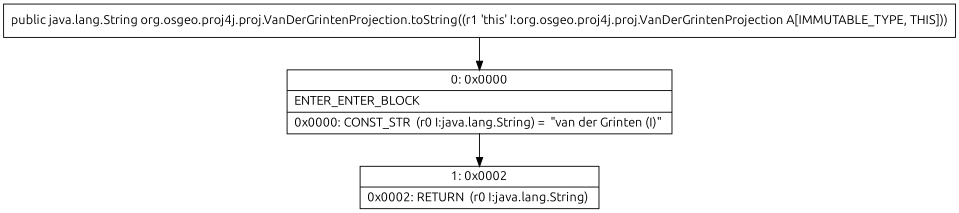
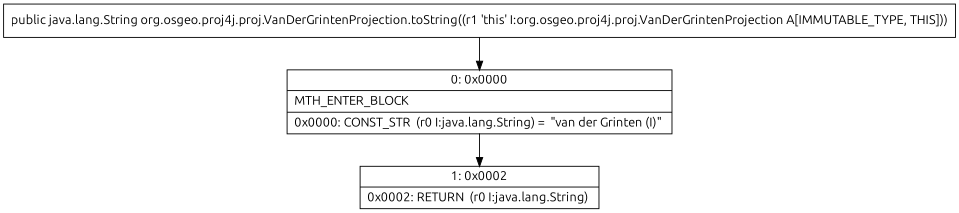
  digraph {
    fontname=Ubuntu
    node [shape=record fontname=Ubuntu]
    edge [fontname=Ubuntu]
-   n1 [label="{0\:\ 0x0000|ENTER_ENTER_BLOCK\l|0x0000: CONST_STR  (r0 I:java.lang.String) =  \"van der Grinten (I)\" \l}"]
+   n1 [label="{0\:\ 0x0000|MTH_ENTER_BLOCK\l|0x0000: CONST_STR  (r0 I:java.lang.String) =  \"van der Grinten (I)\" \l}"]
    n2 [label="{1\:\ 0x0002|0x0002: RETURN  (r0 I:java.lang.String) \l}"]
    n3 [label="{public java.lang.String org.osgeo.proj4j.proj.VanDerGrintenProjection.toString((r1 'this' I:org.osgeo.proj4j.proj.VanDerGrintenProjection A[IMMUTABLE_TYPE, THIS])) }"]
    n1 -> n2
    n3 -> n1
  }
